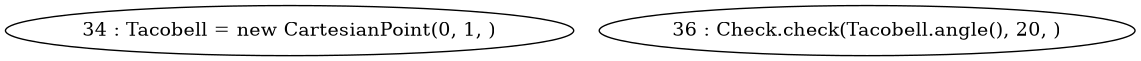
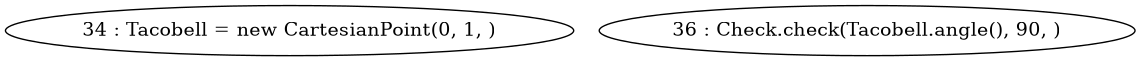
  digraph {
    "34 : Tacobell = new CartesianPoint(0, 1, )"
-   "36 : Check.check(Tacobell.angle(), 90, )" [label="36 : Check.check(Tacobell.angle(), 20, )"]
+   "36 : Check.check(Tacobell.angle(), 90, )"
  }
